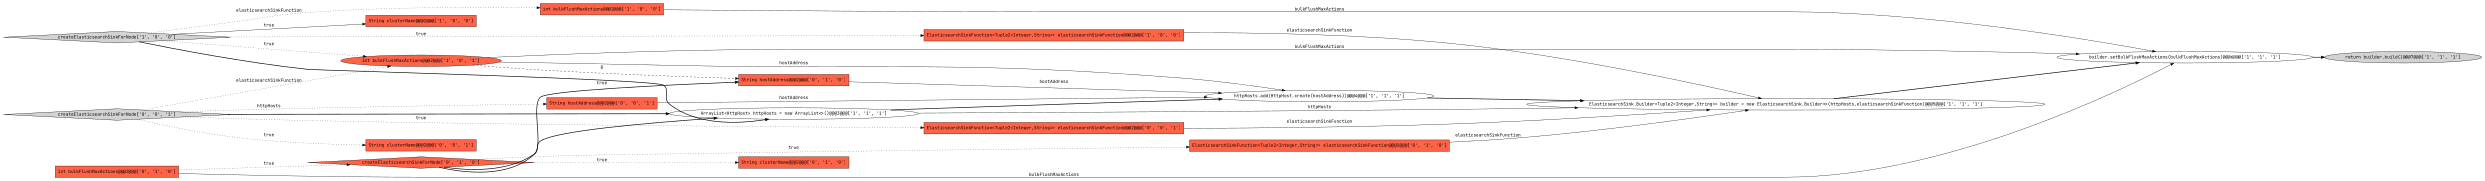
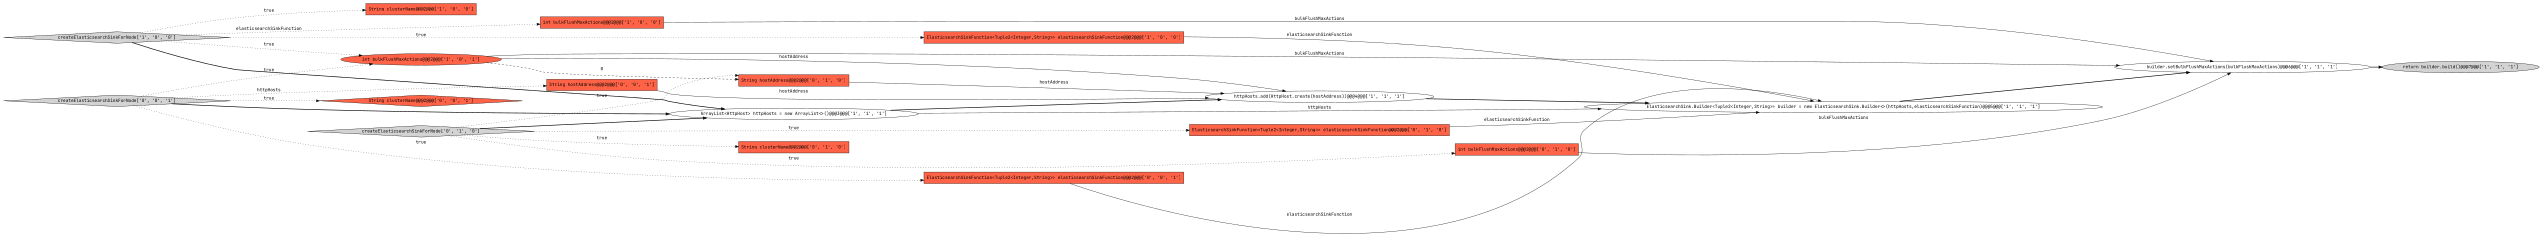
  digraph {
    fontname="JetBrains Mono"
    rankdir=LR
    node [fillcolor=tomato fontname="JetBrains Mono" shape=box style=filled]
    edge [fontname="JetBrains Mono" style=dotted]
    n1 [label="String clusterName@@@2@@@['1', '0', '0']"]
    n2 [fillcolor=white label="builder.setBulkFlushMaxActions(bulkFlushMaxActions)@@@6@@@['1', '1', '1']" shape=ellipse]
    n3 [fillcolor=lightgray label="return builder.build()@@@7@@@['1', '1', '1']" shape=ellipse]
    n4 [label="String clusterName@@@2@@@['0', '1', '0']"]
    n5 [label="int bulkFlushMaxActions@@@2@@@['1', '0', '0']"]
    n6 [label="ElasticsearchSinkFunction<Tuple2<Integer,String>> elasticsearchSinkFunction@@@2@@@['0', '1', '0']"]
    n7 [fillcolor=white label="ElasticsearchSink.Builder<Tuple2<Integer,String>> builder = new ElasticsearchSink.Builder<>(httpHosts,elasticsearchSinkFunction)@@@5@@@['1', '1', '1']" shape=ellipse]
    n8 [fillcolor=white label="ArrayList<HttpHost> httpHosts = new ArrayList<>()@@@3@@@['1', '1', '1']" shape=ellipse]
    n9 [fillcolor=white label="httpHosts.add(HttpHost.create(hostAddress))@@@4@@@['1', '1', '1']" shape=ellipse]
-   n10 [label="createElasticsearchSinkForNode['0', '1', '0']" shape=diamond]
+   n10 [fillcolor=lightgray label="createElasticsearchSinkForNode['0', '1', '0']" shape=diamond]
    n11 [label="int bulkFlushMaxActions@@@2@@@['0', '1', '0']"]
    n12 [label="String hostAddress@@@2@@@['0', '1', '0']"]
-   n13 [label="String clusterName@@@2@@@['0', '0', '1']"]
+   n13 [label="String clusterName@@@2@@@['0', '0', '1']" shape=diamond]
    n14 [label="String hostAddress@@@2@@@['0', '0', '1']"]
    n15 [label="int bulkFlushMaxActions@@@2@@@['1', '0', '1']" shape=ellipse]
    n16 [label="ElasticsearchSinkFunction<Tuple2<Integer,String>> elasticsearchSinkFunction@@@2@@@['1', '0', '0']"]
    n17 [fillcolor=lightgray label="createElasticsearchSinkForNode['1', '0', '0']" shape=diamond]
    n18 [fillcolor=lightgray label="createElasticsearchSinkForNode['0', '0', '1']" shape=diamond]
    n19 [label="ElasticsearchSinkFunction<Tuple2<Integer,String>> elasticsearchSinkFunction@@@2@@@['0', '0', '1']"]
    n2 -> n3 [style=bold]
    n5 -> n2 [label=bulkFlushMaxActions style=solid]
    n6 -> n7 [label=elasticsearchSinkFunction style=solid]
    n7 -> n2 [style=bold]
    n8 -> n7 [label=httpHosts style=solid]
    n8 -> n9 [style=bold]
    n9 -> n7 [style=bold]
    n10 -> n4 [label=true]
    n10 -> n6 [label=true]
    n10 -> n8 [style=bold]
-   n11 -> n10 [label=true]
-   n10 -> n12 [label=true style=bold]
+   n10 -> n11 [label=true]
+   n10 -> n12 [label=true]
    n11 -> n2 [label=bulkFlushMaxActions style=solid]
    n12 -> n9 [label=hostAddress style=solid]
    n14 -> n9 [label=hostAddress style=solid]
    n15 -> n2 [label=bulkFlushMaxActions style=solid]
    n15 -> n9 [label=hostAddress style=solid]
    n15 -> n12 [label=0 style=dashed]
    n16 -> n7 [label=elasticsearchSinkFunction style=solid]
-   n17 -> n1 [label=true style=solid]
+   n17 -> n1 [label=true]
    n17 -> n5 [label=elasticsearchSinkFunction]
    n17 -> n8 [style=bold]
    n17 -> n15 [label=true]
    n17 -> n16 [label=true]
    n18 -> n8 [style=bold]
    n18 -> n13 [label=true]
    n18 -> n14 [label=httpHosts]
-   n18 -> n15 [label=elasticsearchSinkFunction]
+   n18 -> n15 [label=true]
    n18 -> n19 [label=true]
    n19 -> n7 [label=elasticsearchSinkFunction style=solid]
  }
